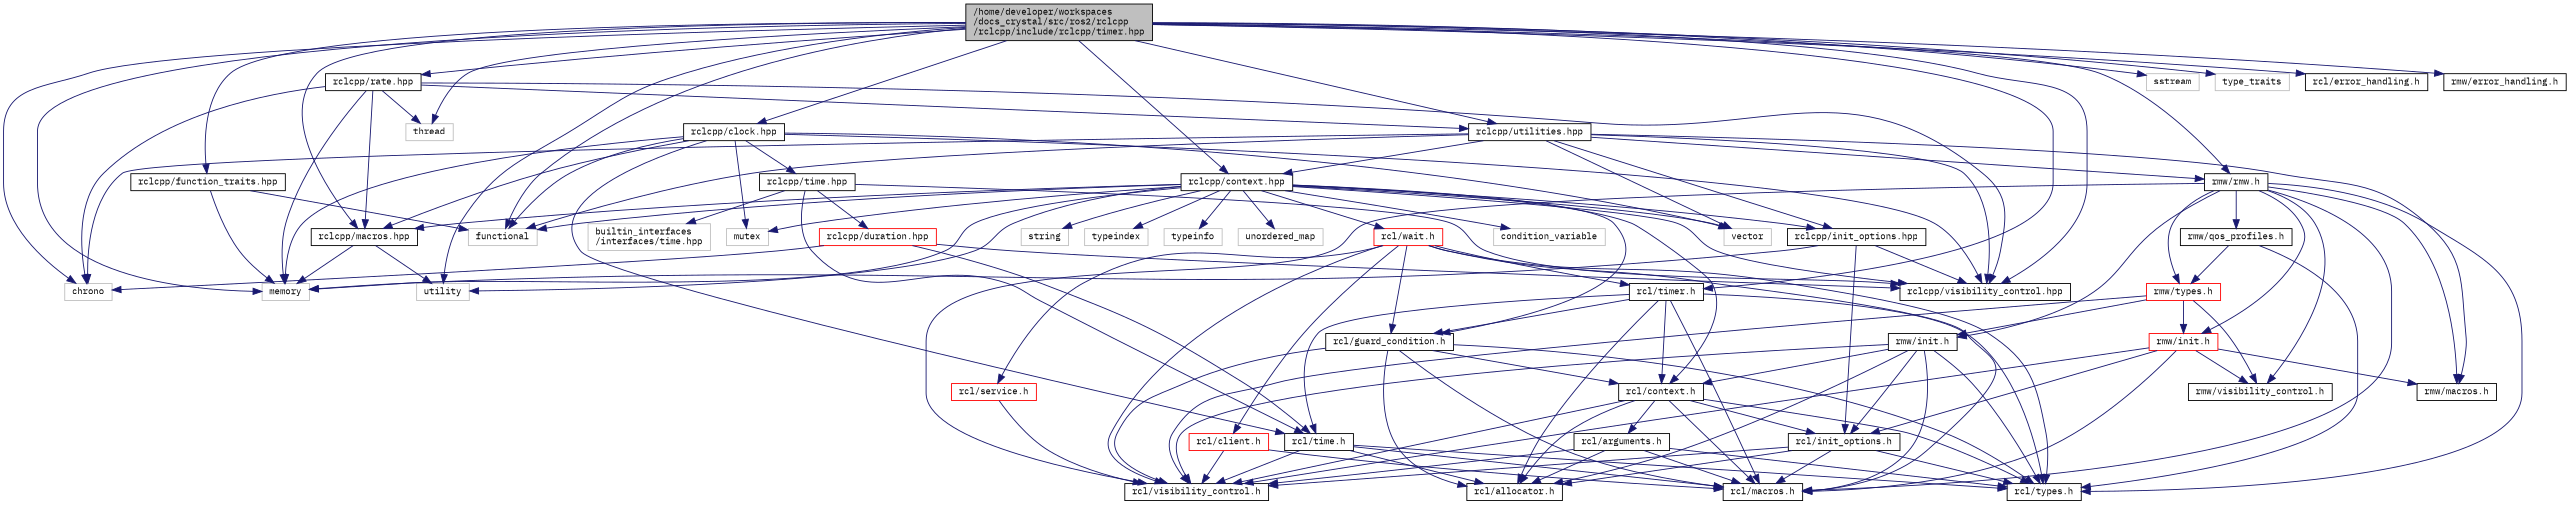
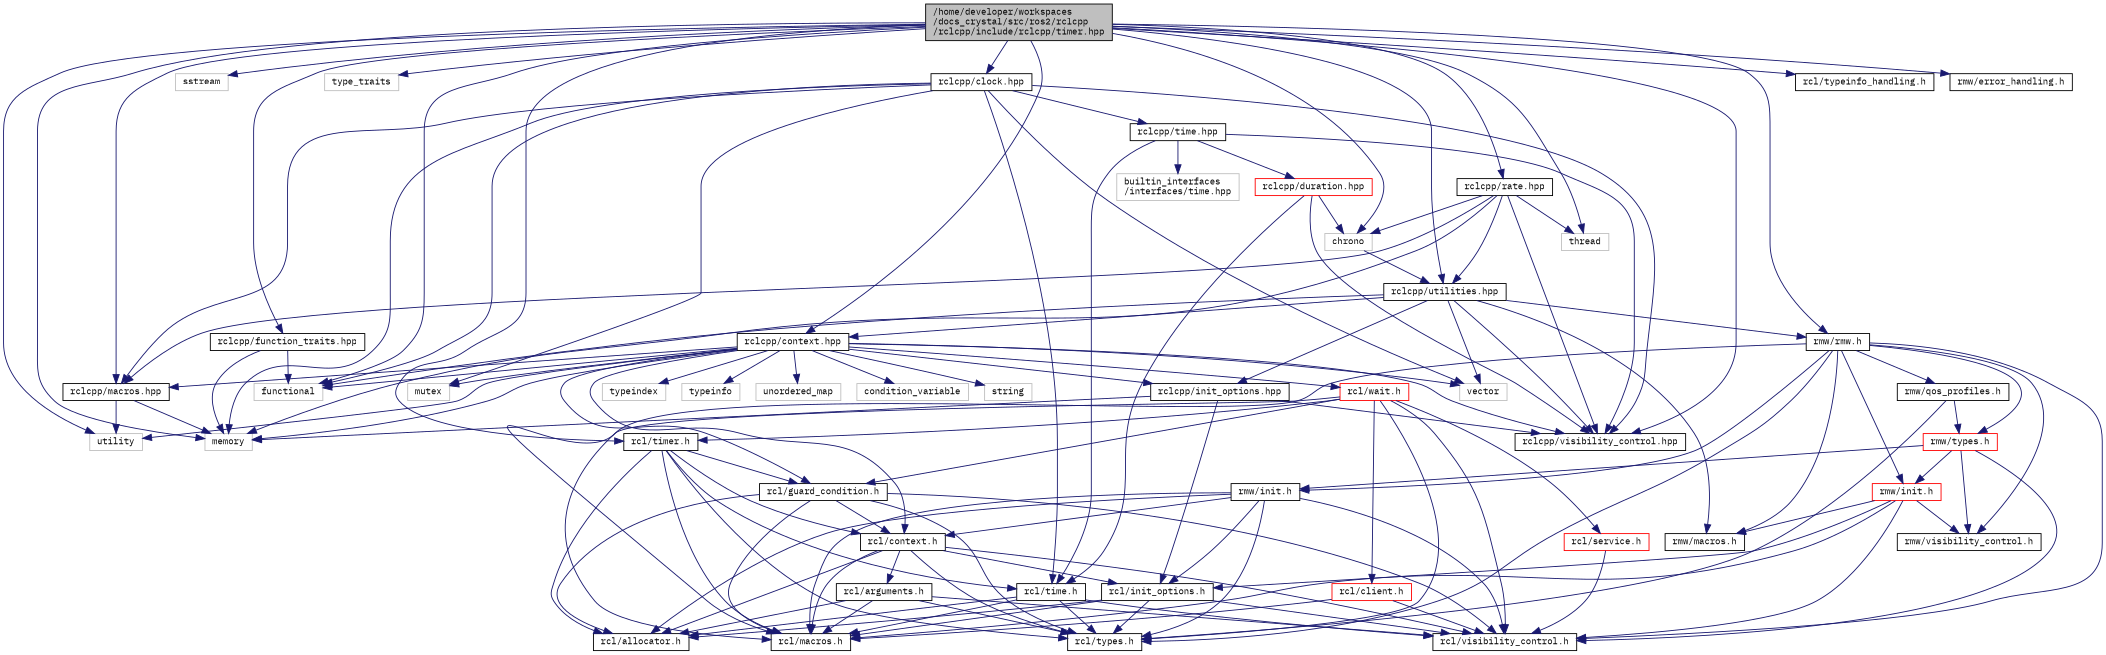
  digraph {
    fontname="IBM Plex Mono"
    node [color=black fillcolor=white fontname="IBM Plex Mono" fontsize=10 shape=record style=filled]
    edge [color=midnightblue fontname="IBM Plex Mono" fontsize=10 labelfontname=Helvetica labelfontsize=10 style=solid]
    n1 [fillcolor=grey75 fontcolor=black height=0.2 label="/home/developer/workspaces\l/docs_crystal/src/ros2/rclcpp\l/rclcpp/include/rclcpp/timer.hpp" width=0.4]
    n2 [color=grey75 height=0.2 label=chrono width=0.4]
    n3 [color=grey75 height=0.2 label=functional width=0.4]
    n4 [color=grey75 height=0.2 label=memory width=0.4]
    n5 [color=grey75 height=0.2 label=sstream width=0.4]
    n6 [color=grey75 height=0.2 label=thread width=0.4]
    n7 [color=grey75 height=0.2 label=type_traits width=0.4]
    n8 [color=grey75 height=0.2 label=utility width=0.4]
    n9 [height=0.2 label="rclcpp/clock.hpp" width=0.4]
    n10 [height=0.2 label="rclcpp/macros.hpp" width=0.4]
    n11 [height=0.2 label="rclcpp/visibility_control.hpp" width=0.4]
    n12 [height=0.2 label="rclcpp/context.hpp" width=0.4]
    n13 [height=0.2 label="rcl/timer.h" width=0.4]
    n14 [height=0.2 label="rclcpp/function_traits.hpp" width=0.4]
    n15 [height=0.2 label="rclcpp/rate.hpp" width=0.4]
    n16 [height=0.2 label="rclcpp/utilities.hpp" width=0.4]
    n17 [height=0.2 label="rmw/rmw.h" width=0.4]
-   n18 [height=0.2 label="rcl/error_handling.h" width=0.4]
+   n18 [height=0.2 label="rcl/typeinfo_handling.h" width=0.4]
    n19 [height=0.2 label="rmw/error_handling.h" width=0.4]
    n20 [color=grey75 height=0.2 label=mutex width=0.4]
    n21 [color=grey75 height=0.2 label=vector width=0.4]
    n22 [height=0.2 label="rclcpp/time.hpp" width=0.4]
    n23 [height=0.2 label="rcl/time.h" width=0.4]
    n24 [color=grey75 height=0.2 label=condition_variable width=0.4]
    n25 [color=grey75 height=0.2 label=string width=0.4]
    n26 [color=grey75 height=0.2 label=typeindex width=0.4]
    n27 [color=grey75 height=0.2 label=typeinfo width=0.4]
    n28 [color=grey75 height=0.2 label=unordered_map width=0.4]
    n29 [height=0.2 label="rcl/context.h" width=0.4]
    n30 [height=0.2 label="rcl/guard_condition.h" width=0.4]
    n31 [color=red height=0.2 label="rcl/wait.h" width=0.4]
    n32 [height=0.2 label="rclcpp/init_options.hpp" width=0.4]
    n33 [height=0.2 label="rcl/allocator.h" width=0.4]
    n34 [height=0.2 label="rcl/macros.h" width=0.4]
    n35 [height=0.2 label="rcl/types.h" width=0.4]
    n36 [height=0.2 label="rmw/macros.h" width=0.4]
    n37 [height=0.2 label="rcl/visibility_control.h" width=0.4]
    n38 [height=0.2 label="rmw/init.h" width=0.4]
    n39 [color=red height=0.2 label="rmw/init.h" width=0.4]
    n40 [height=0.2 label="rmw/visibility_control.h" width=0.4]
    n41 [height=0.2 label="rmw/qos_profiles.h" width=0.4]
    n42 [color=red height=0.2 label="rmw/types.h" width=0.4]
    n43 [color=grey75 height=0.2 label="builtin_interfaces\l/interfaces/time.hpp" width=0.4]
    n44 [color=red height=0.2 label="rclcpp/duration.hpp" width=0.4]
    n45 [height=0.2 label="rcl/arguments.h" width=0.4]
    n46 [height=0.2 label="rcl/init_options.h" width=0.4]
    n47 [color=red height=0.2 label="rcl/client.h" width=0.4]
    n48 [color=red height=0.2 label="rcl/service.h" width=0.4]
    n1 -> n2
    n1 -> n3
    n1 -> n4
    n1 -> n5
    n1 -> n6
    n1 -> n7
    n1 -> n8
    n1 -> n9
    n1 -> n10
    n1 -> n11
    n1 -> n12
    n1 -> n13
    n1 -> n14
    n1 -> n15
    n1 -> n16
    n1 -> n17
    n1 -> n18
    n1 -> n19
    n9 -> n3
    n9 -> n4
    n9 -> n10
    n9 -> n11
    n9 -> n20
    n9 -> n21
    n9 -> n22
    n9 -> n23
    n10 -> n4
    n10 -> n8
    n12 -> n3
    n12 -> n4
    n12 -> n8
    n12 -> n10
    n12 -> n11
    n12 -> n20
    n12 -> n21
    n12 -> n24
    n12 -> n25
    n12 -> n26
    n12 -> n27
    n12 -> n28
    n12 -> n29
    n12 -> n30
    n12 -> n31
    n12 -> n32
    n13 -> n23
    n13 -> n29
    n13 -> n30
    n13 -> n33
    n13 -> n34
    n13 -> n35
    n14 -> n3
    n14 -> n4
    n15 -> n2
    n15 -> n4
    n15 -> n6
    n15 -> n10
    n15 -> n11
    n15 -> n16
-   n16 -> n2
+   n2 -> n16
    n16 -> n3
    n16 -> n11
    n16 -> n12
    n16 -> n17
    n16 -> n21
    n16 -> n32
    n16 -> n36
    n17 -> n34
    n17 -> n35
    n17 -> n36
    n17 -> n37
    n17 -> n38
    n17 -> n39
    n17 -> n40
    n17 -> n41
    n17 -> n42
    n22 -> n11
    n22 -> n23
    n22 -> n43
    n22 -> n44
    n23 -> n33
    n23 -> n34
    n23 -> n35
    n23 -> n37
    n29 -> n33
    n29 -> n34
    n29 -> n35
    n29 -> n37
    n29 -> n45
    n29 -> n46
    n30 -> n29
    n30 -> n33
    n30 -> n34
    n30 -> n35
    n30 -> n37
    n31 -> n13
    n31 -> n30
    n31 -> n34
    n31 -> n35
    n31 -> n37
    n31 -> n47
    n31 -> n48
    n32 -> n4
    n32 -> n11
    n32 -> n46
    n38 -> n29
    n38 -> n33
    n38 -> n34
    n38 -> n35
    n38 -> n37
    n38 -> n46
    n39 -> n34
    n39 -> n36
    n39 -> n37
    n39 -> n40
    n39 -> n46
    n41 -> n35
    n41 -> n42
    n42 -> n37
    n42 -> n38
    n42 -> n39
    n42 -> n40
    n44 -> n2
    n44 -> n11
    n44 -> n23
    n45 -> n33
    n45 -> n34
    n45 -> n35
    n45 -> n37
    n46 -> n33
    n46 -> n34
    n46 -> n35
    n46 -> n37
    n47 -> n34
    n47 -> n37
    n48 -> n37
  }
